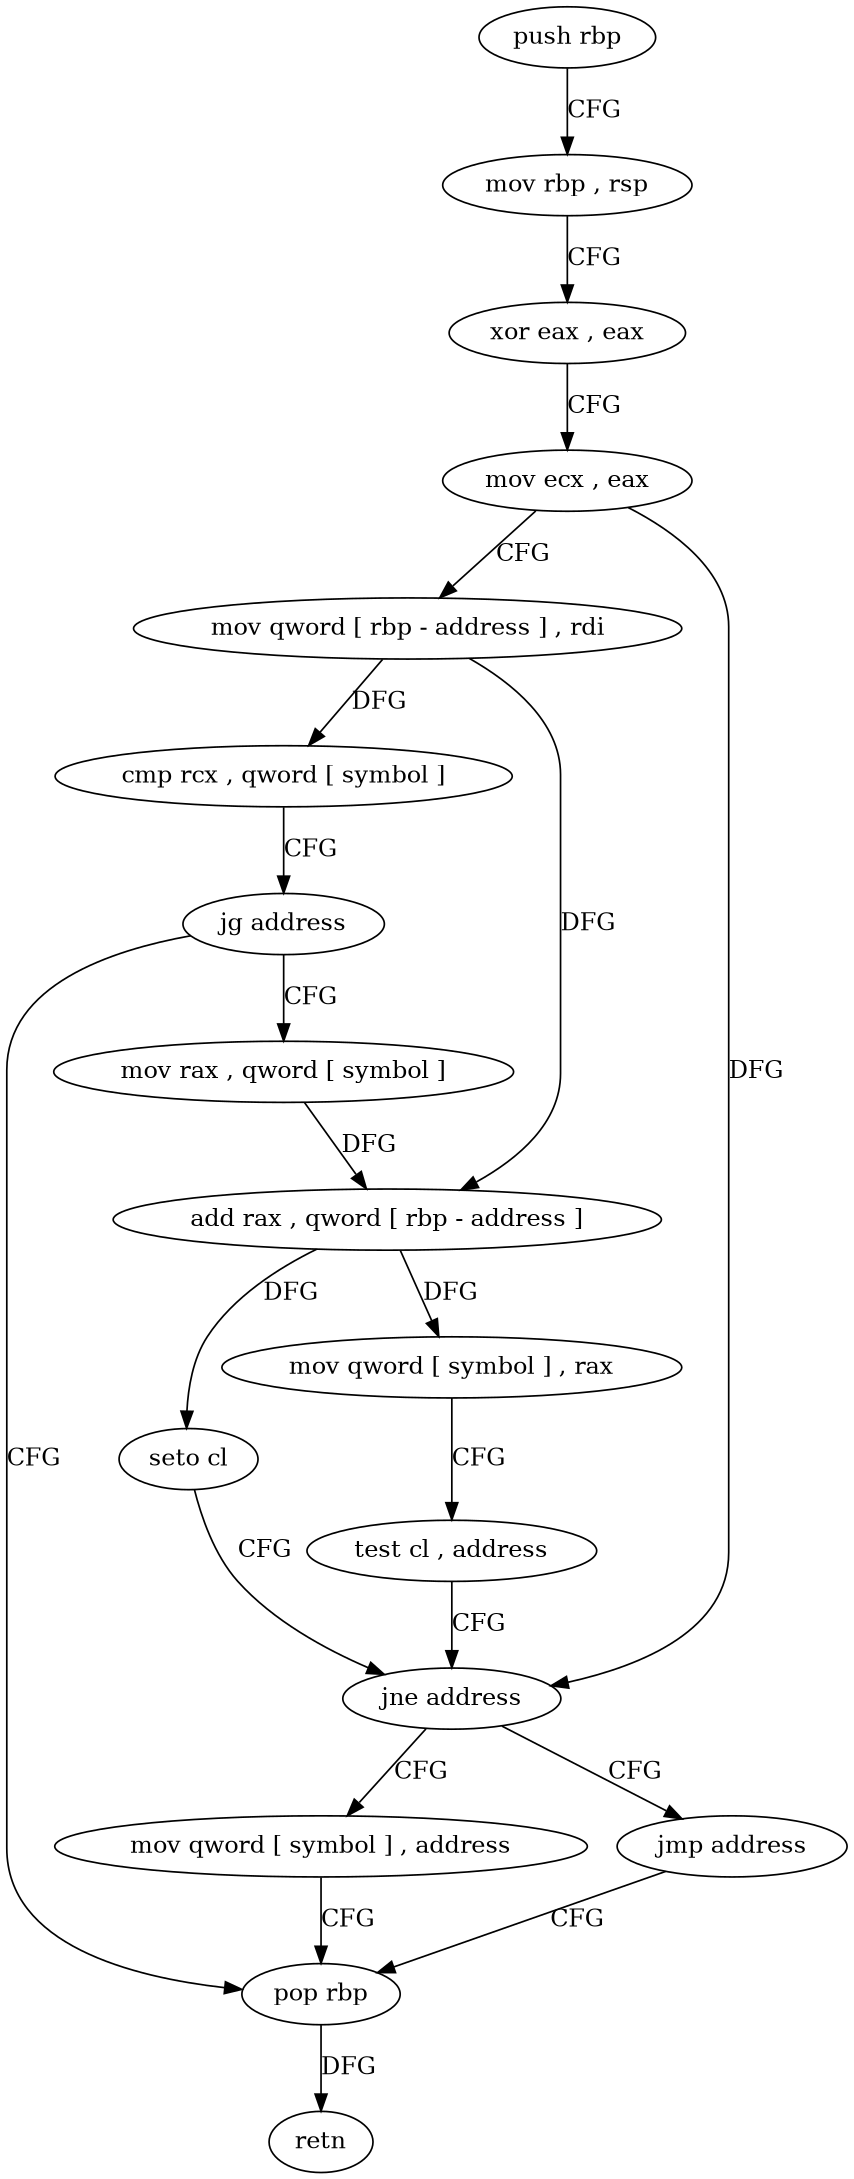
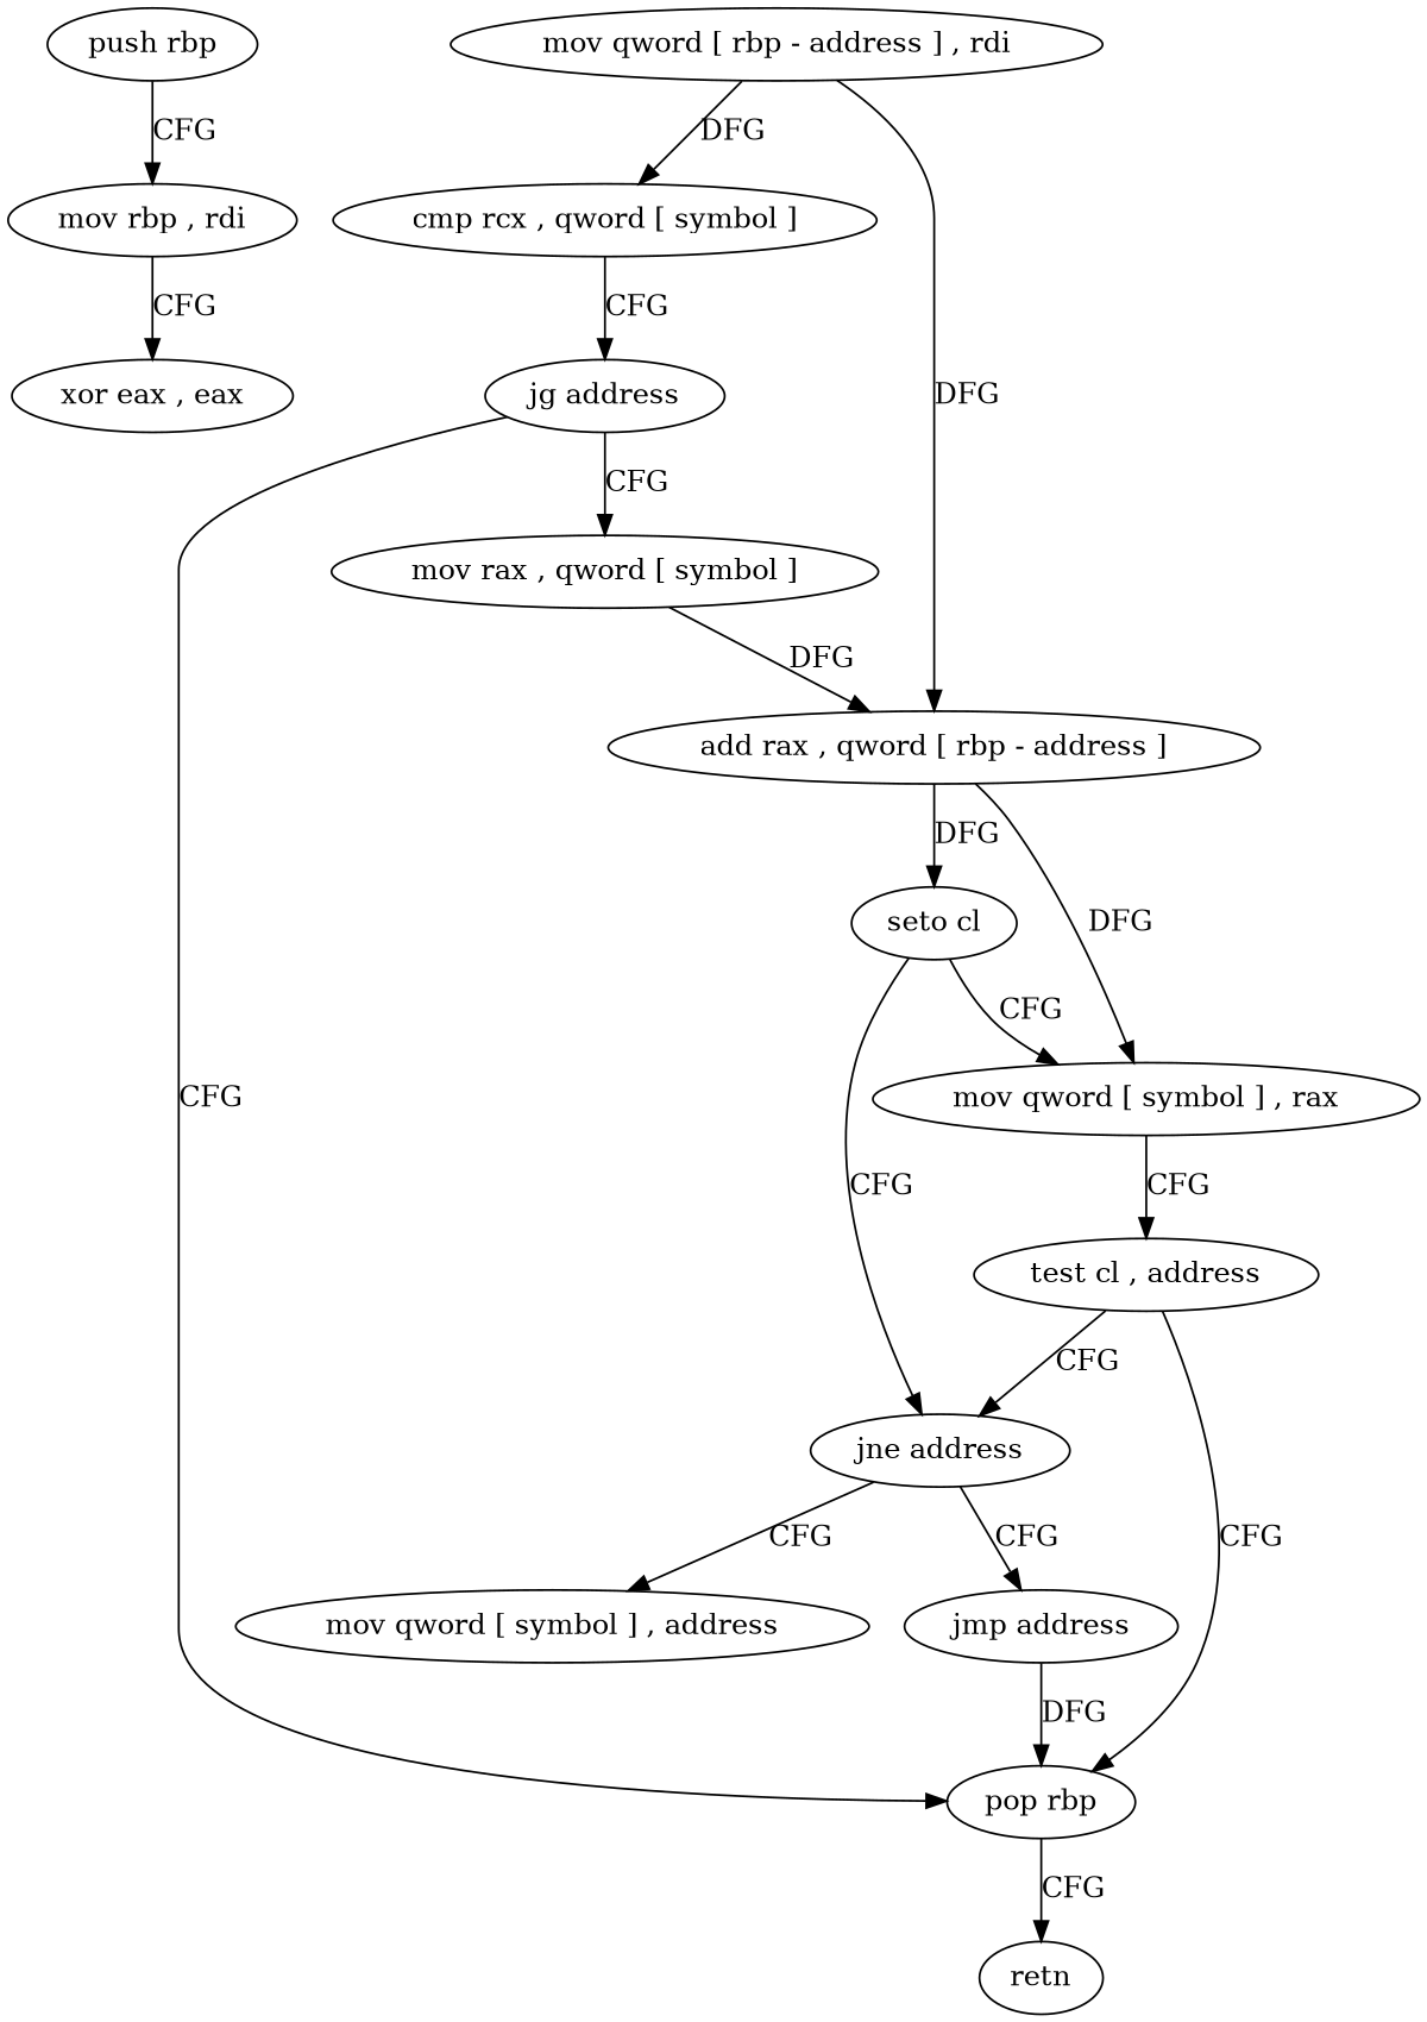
  digraph {
    n1 [label="push rbp"]
-   n2 [label="mov rbp , rsp"]
+   n2 [label="mov rbp , rdi"]
    n3 [label="xor eax , eax"]
-   n4 [label="mov ecx , eax"]
    n5 [label="mov qword [ rbp - address ] , rdi"]
    n6 [label="jne address"]
    n7 [label="cmp rcx , qword [ symbol ]"]
    n8 [label="add rax , qword [ rbp - address ]"]
    n9 [label="mov qword [ symbol ] , address"]
    n10 [label="jmp address"]
    n11 [label="jg address"]
    n12 [label="seto cl"]
    n13 [label="mov qword [ symbol ] , rax"]
    n14 [label="pop rbp"]
    n15 [label="mov rax , qword [ symbol ]"]
    n16 [label=retn]
    n17 [label="test cl , address"]
    n1 -> n2 [label=CFG]
    n2 -> n3 [label=CFG]
-   n3 -> n4 [label=CFG]
-   n4 -> n5 [label=CFG]
-   n4 -> n6 [label=DFG]
    n5 -> n7 [label=DFG]
    n5 -> n8 [label=DFG]
    n6 -> n9 [label=CFG]
    n6 -> n10 [label=CFG]
    n7 -> n11 [label=CFG]
    n8 -> n12 [label=DFG]
    n8 -> n13 [label=DFG]
-   n9 -> n14 [label=CFG]
-   n10 -> n14 [label=CFG]
+   n17 -> n14 [label=CFG]
+   n10 -> n14 [label=DFG]
    n11 -> n14 [label=CFG]
    n11 -> n15 [label=CFG]
    n12 -> n6 [label=CFG]
+   n12 -> n13 [label=CFG]
    n13 -> n17 [label=CFG]
-   n14 -> n16 [label=DFG]
+   n14 -> n16 [label=CFG]
    n15 -> n8 [label=DFG]
    n17 -> n6 [label=CFG]
  }
